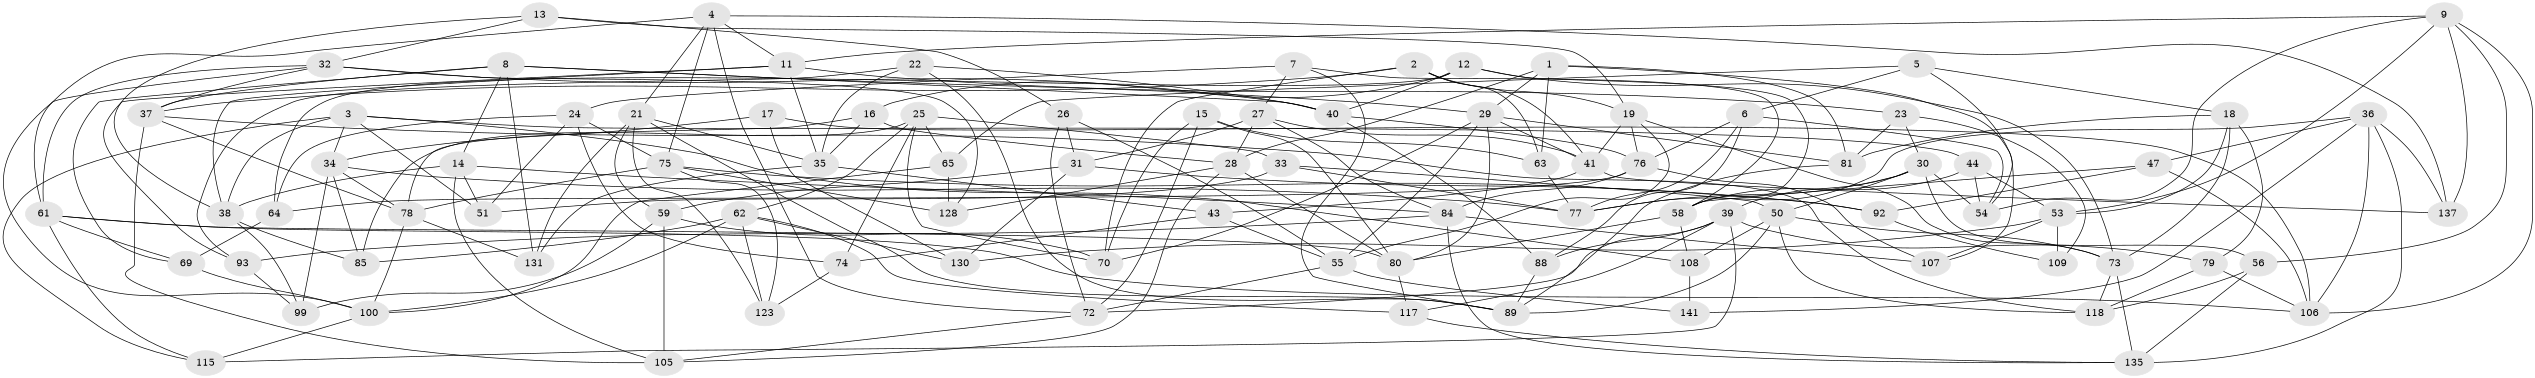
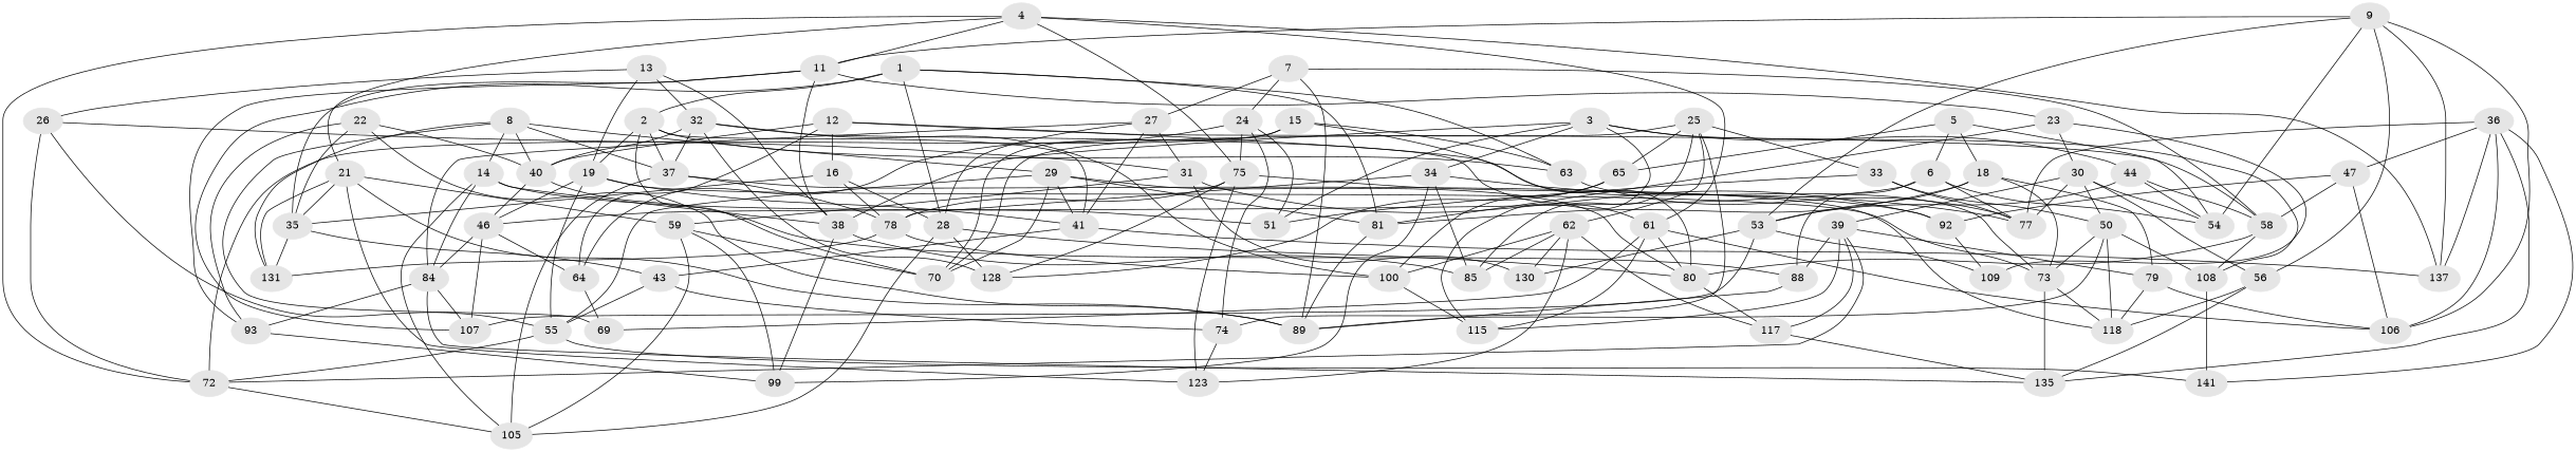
  graph {
    node [color=gray90 style=filled]
    1 [super="+71"]
    2 [super="+121"]
    28 [super="+67"]
    63
    81 [super="+102"]
    107
    19 [super="+140"]
    37 [super="+49"]
    41 [super="+132"]
    70 [super="+82"]
    105 [super="+122"]
    80 [super="+87"]
    128
    77 [super="+101"]
    64
    69
    89 [super="+124"]
-   46 [super="+97" label=76]
+   46 [super="+97"]
    73 [super="+120"]
    55 [super="+60"]
    78 [super="+110"]
    118 [super="+129"]
    137
    43
    3 [super="+42"]
    34 [super="+91"]
    38 [super="+136"]
    44
    51
    108
    115
    85
    99
    54 [super="+134"]
    58 [super="+138"]
    53 [super="+127"]
    141
    4 [super="+114"]
    11 [super="+66"]
    21 [super="+139"]
    61 [super="+116"]
    72 [super="+76"]
    75 [super="+86"]
    23
    35 [super="+94"]
    93
    131
    59 [super="+83"]
    123
    106 [super="+119"]
    92
    6 [super="+126"]
    88
    5
    18 [super="+111"]
    65
    79
    100 [super="+113"]
    84 [super="+103"]
    24 [super="+104"]
    74
    7
    27 [super="+112"]
    31 [super="+98"]
    8 [super="+10"]
    14 [super="+68"]
    29 [super="+48"]
    40 [super="+52"]
    9 [super="+20"]
    56
    130
    109
    135
    30 [super="+90"]
    12
    16
    13
    26
    32 [super="+133"]
    15
    117
-   17
    22
    39 [super="+45"]
    50 [super="+125"]
    25 [super="+57"]
    33
    62 [super="+96"]
    36 [super="+95"]
    47
-   1 -- 29
+   1 -- 2
    1 -- 28
    1 -- 63
    1 -- 81
    1 -- 107
    2 -- 63
    2 -- 19
    2 -- 37
    2 -- 41
    2 -- 70
    28 -- 105
    28 -- 80
    28 -- 128
    63 -- 77
    81 -- 89
    19 -- 41
    19 -- 46
    19 -- 73
    19 -- 55
    37 -- 105
    37 -- 78
    37 -- 118
    41 -- 137
    41 -- 43
    80 -- 117
    64 -- 69
-   69 -- 100
    46 -- 107
    46 -- 64
    46 -- 84
    73 -- 118
    73 -- 135
    55 -- 141
    55 -- 72
    78 -- 131
    78 -- 100
    43 -- 55
    43 -- 74
    3 -- 34
    3 -- 38
    3 -- 44
    3 -- 51
    3 -- 108
    3 -- 115
    34 -- 77
    34 -- 78
    34 -- 85
    34 -- 99
    38 -- 85
    38 -- 99
    44 -- 54
    44 -- 58
    44 -- 53
    108 -- 141
    58 -- 80
    58 -- 108
    53 -- 107
    53 -- 130
    53 -- 109
    4 -- 137
    4 -- 11
    4 -- 21
    4 -- 61
    4 -- 72
    4 -- 75
    11 -- 38
    11 -- 23
    11 -- 35
    11 -- 93
    21 -- 89
    21 -- 35
    21 -- 131
    21 -- 59
    21 -- 123
    61 -- 80
    61 -- 69
    61 -- 115
    61 -- 106
    72 -- 105
    75 -- 128
    75 -- 78
    75 -- 123
    75 -- 92
    23 -- 81
    23 -- 109
    23 -- 30
    35 -- 43
    35 -- 131
    93 -- 99
    59 -- 70 [weight=2]
    59 -- 105
    59 -- 99
    92 -- 109
    6 -- 77
    6 -- 46
    6 -- 54 [weight=2]
    6 -- 88
    88 -- 89
    5 -- 54
    5 -- 6
    5 -- 18
    5 -- 65
    18 -- 81 [weight=2]
    18 -- 73
    18 -- 53
    18 -- 79
    65 -- 128
    65 -- 100
    79 -- 118
    79 -- 106
    100 -- 115
    84 -- 107
    84 -- 93
    84 -- 135
    24 -- 64
    24 -- 51
    24 -- 75
    24 -- 74
    74 -- 123
    7 -- 89
    7 -- 58
    7 -- 24
    7 -- 27
    27 -- 28
    27 -- 41
    27 -- 84
    27 -- 31 [weight=2]
    31 -- 59
    31 -- 92
    31 -- 130
    8 -- 37
    8 -- 69
    8 -- 131
    8 -- 14
    8 -- 29
    8 -- 40
    14 -- 105
    14 -- 38
    14 -- 51
    14 -- 84
    29 -- 81
    29 -- 41
    29 -- 70
    29 -- 80
    29 -- 55
    40 -- 46
    40 -- 88
    9 -- 137
    9 -- 54
    9 -- 53
    9 -- 11
    9 -- 106
    9 -- 56
    56 -- 118
    56 -- 135
    30 -- 77
    30 -- 54
    30 -- 56
    30 -- 39
    30 -- 50
    12 -- 64
    12 -- 73
    12 -- 58
    12 -- 40
    12 -- 16
    16 -- 28
    16 -- 78
    16 -- 35
    13 -- 19
    13 -- 38
    13 -- 26
    13 -- 32
    26 -- 55
    26 -- 72
    26 -- 31
    32 -- 37
    32 -- 128
    32 -- 61
    32 -- 100
    32 -- 40
    15 -- 63
    15 -- 70
    15 -- 80
    15 -- 72
    117 -- 135
-   17 -- 34
-   17 -- 106
-   17 -- 130
    22 -- 89
    22 -- 35
    22 -- 93
    22 -- 40
    39 -- 115
    39 -- 72
    39 -- 88
    39 -- 79
    39 -- 117
    50 -- 89
    50 -- 73
    50 -- 118
    50 -- 108
    25 -- 70
    25 -- 85
    25 -- 65
    25 -- 74
    25 -- 33
    25 -- 62
    33 -- 77
    33 -- 51
    33 -- 50
    62 -- 85
    62 -- 123
    62 -- 100
    62 -- 130
    62 -- 117
    36 -- 77
    36 -- 137
    36 -- 141
    36 -- 106
    36 -- 135
    36 -- 47
    47 -- 58
    47 -- 106
    47 -- 92
  }
